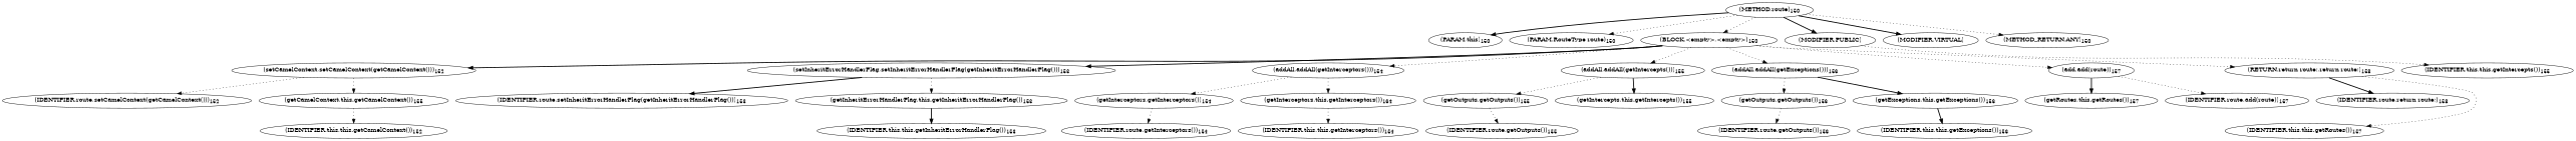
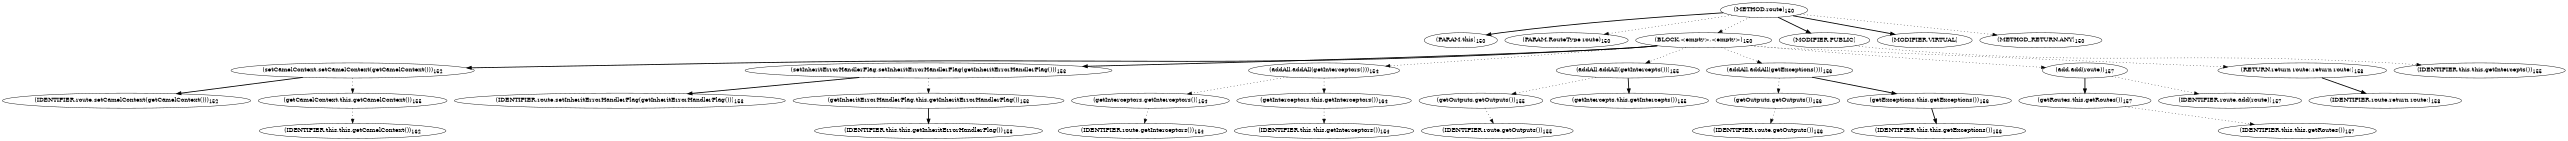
  digraph {
    edge [style=dotted]
    n1 [label=<(METHOD,route)<SUB>150</SUB>>]
    n2 [label=<(PARAM,this)<SUB>150</SUB>>]
    n3 [label=<(PARAM,RouteType route)<SUB>150</SUB>>]
    n4 [label=<(BLOCK,&lt;empty&gt;,&lt;empty&gt;)<SUB>150</SUB>>]
    n5 [label=<(MODIFIER,PUBLIC)>]
    n6 [label=<(MODIFIER,VIRTUAL)>]
    n7 [label=<(METHOD_RETURN,ANY)<SUB>150</SUB>>]
    n8 [label=<(setCamelContext,setCamelContext(getCamelContext()))<SUB>152</SUB>>]
    n9 [label=<(setInheritErrorHandlerFlag,setInheritErrorHandlerFlag(getInheritErrorHandlerFlag()))<SUB>153</SUB>>]
    n10 [label=<(addAll,addAll(getInterceptors()))<SUB>154</SUB>>]
    n11 [label=<(addAll,addAll(getIntercepts()))<SUB>155</SUB>>]
    n12 [label=<(addAll,addAll(getExceptions()))<SUB>156</SUB>>]
    n13 [label=<(add,add(route))<SUB>157</SUB>>]
    n14 [label=<(RETURN,return route;,return route;)<SUB>158</SUB>>]
    n15 [label=<(IDENTIFIER,this,this.getIntercepts())<SUB>155</SUB>>]
    n16 [label=<(IDENTIFIER,route,setCamelContext(getCamelContext()))<SUB>152</SUB>>]
    n17 [label=<(getCamelContext,this.getCamelContext())<SUB>155</SUB>>]
    n18 [label=<(IDENTIFIER,route,setInheritErrorHandlerFlag(getInheritErrorHandlerFlag()))<SUB>153</SUB>>]
    n19 [label=<(getInheritErrorHandlerFlag,this.getInheritErrorHandlerFlag())<SUB>153</SUB>>]
    n20 [label=<(getInterceptors,getInterceptors())<SUB>154</SUB>>]
    n21 [label=<(getInterceptors,this.getInterceptors())<SUB>164</SUB>>]
    n22 [label=<(getOutputs,getOutputs())<SUB>155</SUB>>]
    n23 [label=<(getIntercepts,this.getIntercepts())<SUB>155</SUB>>]
    n24 [label=<(getOutputs,getOutputs())<SUB>156</SUB>>]
    n25 [label=<(getExceptions,this.getExceptions())<SUB>156</SUB>>]
    n26 [label=<(getRoutes,this.getRoutes())<SUB>157</SUB>>]
    n27 [label=<(IDENTIFIER,route,add(route))<SUB>157</SUB>>]
    n28 [label=<(IDENTIFIER,route,return route;)<SUB>158</SUB>>]
-   n29 [label=<(IDENTIFIER,this,this.getCamelContext())<SUB>152</SUB>>]
+   n29 [label=<(IDENTIFIER,this,this.getCamelContext())<SUB>162</SUB>>]
    n30 [label=<(IDENTIFIER,this,this.getInheritErrorHandlerFlag())<SUB>153</SUB>>]
    n31 [label=<(IDENTIFIER,route,getInterceptors())<SUB>154</SUB>>]
    n32 [label=<(IDENTIFIER,this,this.getInterceptors())<SUB>154</SUB>>]
    n33 [label=<(IDENTIFIER,route,getOutputs())<SUB>155</SUB>>]
    n34 [label=<(IDENTIFIER,route,getOutputs())<SUB>156</SUB>>]
    n35 [label=<(IDENTIFIER,this,this.getExceptions())<SUB>156</SUB>>]
    n36 [label=<(IDENTIFIER,this,this.getRoutes())<SUB>157</SUB>>]
    n1 -> n2 [style=bold]
    n1 -> n3
    n1 -> n4
    n1 -> n5 [style=bold]
    n1 -> n6 [style=bold]
    n1 -> n7
    n4 -> n8 [style=bold]
    n4 -> n9 [style=bold]
    n4 -> n10
    n4 -> n11
    n4 -> n12
    n4 -> n13
    n4 -> n14
    n5 -> n15
-   n8 -> n16
+   n8 -> n16 [style=bold]
    n8 -> n17
    n9 -> n18 [style=bold]
    n9 -> n19
    n10 -> n20
    n10 -> n21
    n11 -> n22
    n11 -> n23 [style=bold]
    n12 -> n24
    n12 -> n25 [style=bold]
    n13 -> n26 [style=bold]
    n13 -> n27
    n14 -> n28 [style=bold]
    n17 -> n29
    n19 -> n30 [style=bold]
    n20 -> n31
    n21 -> n32
    n22 -> n33
    n24 -> n34
    n25 -> n35 [style=bold]
-   n14 -> n36
+   n26 -> n36
  }
